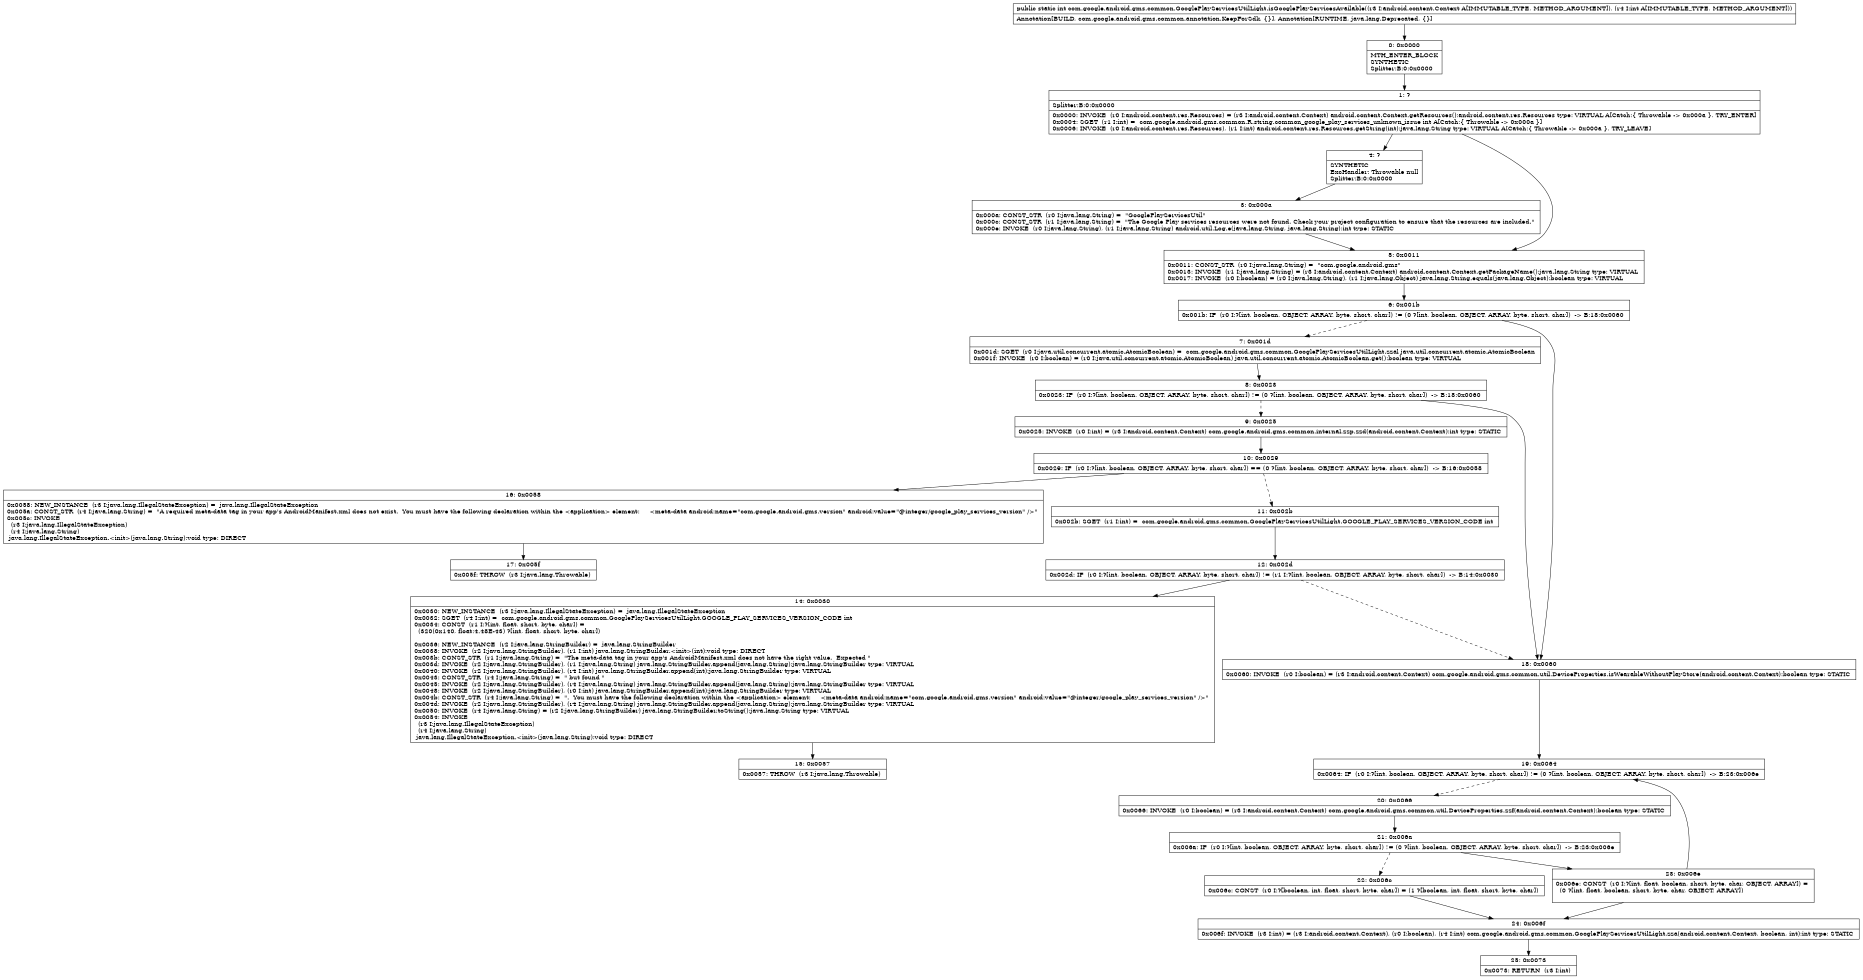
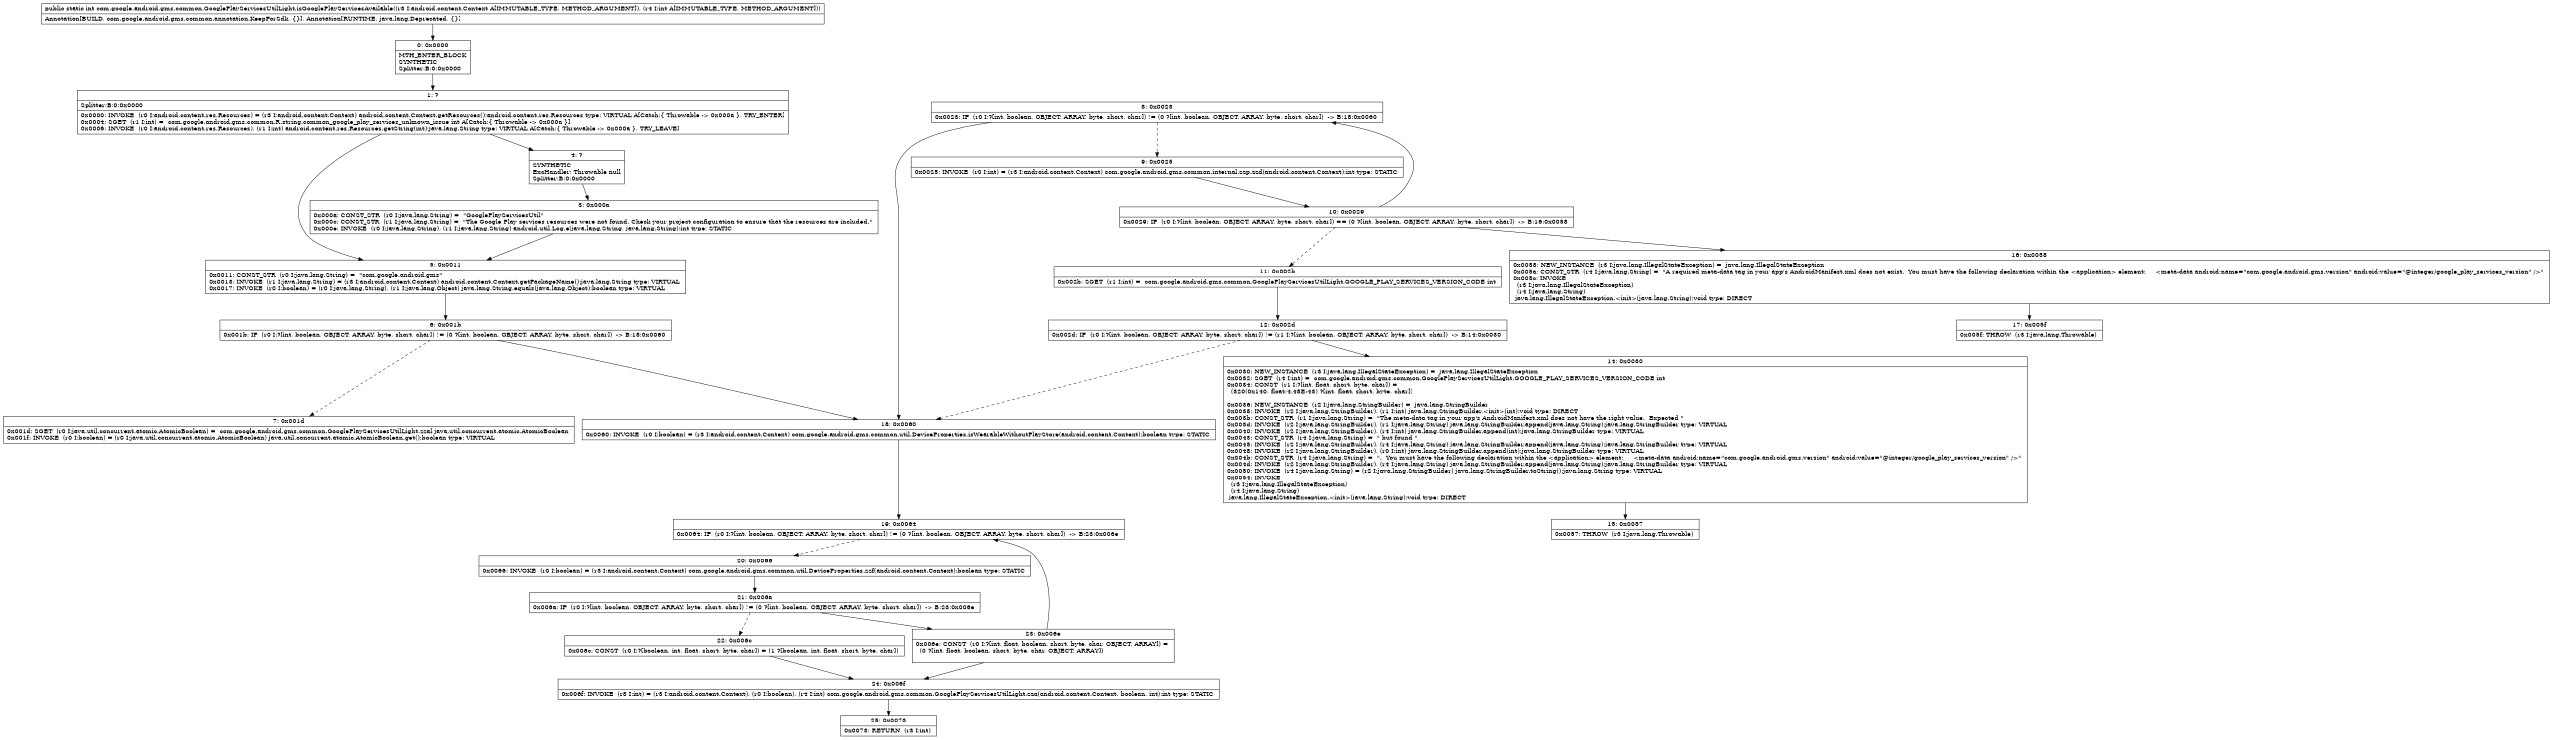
  digraph {
    node [shape=record]
    n1 [label="{0\:\ 0x0000|MTH_ENTER_BLOCK\lSYNTHETIC\lSplitter:B:0:0x0000\l}"]
    n2 [label="{1\:\ ?|Splitter:B:0:0x0000\l|0x0000: INVOKE  (r0 I:android.content.res.Resources) = (r3 I:android.content.Context) android.content.Context.getResources():android.content.res.Resources type: VIRTUAL A[Catch:\{ Throwable \-\> 0x000a \}, TRY_ENTER]\l0x0004: SGET  (r1 I:int) =  com.google.android.gms.common.R.string.common_google_play_services_unknown_issue int A[Catch:\{ Throwable \-\> 0x000a \}]\l0x0006: INVOKE  (r0 I:android.content.res.Resources), (r1 I:int) android.content.res.Resources.getString(int):java.lang.String type: VIRTUAL A[Catch:\{ Throwable \-\> 0x000a \}, TRY_LEAVE]\l}"]
    n3 [label="{4\:\ ?|SYNTHETIC\lExcHandler: Throwable null\lSplitter:B:0:0x0000\l}"]
    n4 [label="{5\:\ 0x0011|0x0011: CONST_STR  (r0 I:java.lang.String) =  \"com.google.android.gms\" \l0x0013: INVOKE  (r1 I:java.lang.String) = (r3 I:android.content.Context) android.content.Context.getPackageName():java.lang.String type: VIRTUAL \l0x0017: INVOKE  (r0 I:boolean) = (r0 I:java.lang.String), (r1 I:java.lang.Object) java.lang.String.equals(java.lang.Object):boolean type: VIRTUAL \l}"]
    n5 [label="{3\:\ 0x000a|0x000a: CONST_STR  (r0 I:java.lang.String) =  \"GooglePlayServicesUtil\" \l0x000c: CONST_STR  (r1 I:java.lang.String) =  \"The Google Play services resources were not found. Check your project configuration to ensure that the resources are included.\" \l0x000e: INVOKE  (r0 I:java.lang.String), (r1 I:java.lang.String) android.util.Log.e(java.lang.String, java.lang.String):int type: STATIC \l}"]
    n6 [label="{6\:\ 0x001b|0x001b: IF  (r0 I:?[int, boolean, OBJECT, ARRAY, byte, short, char]) != (0 ?[int, boolean, OBJECT, ARRAY, byte, short, char])  \-\> B:18:0x0060 \l}"]
    n7 [label="{7\:\ 0x001d|0x001d: SGET  (r0 I:java.util.concurrent.atomic.AtomicBoolean) =  com.google.android.gms.common.GooglePlayServicesUtilLight.zzal java.util.concurrent.atomic.AtomicBoolean \l0x001f: INVOKE  (r0 I:boolean) = (r0 I:java.util.concurrent.atomic.AtomicBoolean) java.util.concurrent.atomic.AtomicBoolean.get():boolean type: VIRTUAL \l}"]
    n8 [label="{18\:\ 0x0060|0x0060: INVOKE  (r0 I:boolean) = (r3 I:android.content.Context) com.google.android.gms.common.util.DeviceProperties.isWearableWithoutPlayStore(android.content.Context):boolean type: STATIC \l}"]
    n9 [label="{8\:\ 0x0023|0x0023: IF  (r0 I:?[int, boolean, OBJECT, ARRAY, byte, short, char]) != (0 ?[int, boolean, OBJECT, ARRAY, byte, short, char])  \-\> B:18:0x0060 \l}"]
    n10 [label="{19\:\ 0x0064|0x0064: IF  (r0 I:?[int, boolean, OBJECT, ARRAY, byte, short, char]) != (0 ?[int, boolean, OBJECT, ARRAY, byte, short, char])  \-\> B:23:0x006e \l}"]
    n11 [label="{9\:\ 0x0025|0x0025: INVOKE  (r0 I:int) = (r3 I:android.content.Context) com.google.android.gms.common.internal.zzp.zzd(android.content.Context):int type: STATIC \l}"]
    n12 [label="{10\:\ 0x0029|0x0029: IF  (r0 I:?[int, boolean, OBJECT, ARRAY, byte, short, char]) == (0 ?[int, boolean, OBJECT, ARRAY, byte, short, char])  \-\> B:16:0x0058 \l}"]
    n13 [label="{11\:\ 0x002b|0x002b: SGET  (r1 I:int) =  com.google.android.gms.common.GooglePlayServicesUtilLight.GOOGLE_PLAY_SERVICES_VERSION_CODE int \l}"]
    n14 [label="{16\:\ 0x0058|0x0058: NEW_INSTANCE  (r3 I:java.lang.IllegalStateException) =  java.lang.IllegalStateException \l0x005a: CONST_STR  (r4 I:java.lang.String) =  \"A required meta\-data tag in your app's AndroidManifest.xml does not exist.  You must have the following declaration within the \<application\> element:     \<meta\-data android:name=\"com.google.android.gms.version\" android:value=\"@integer\/google_play_services_version\" \/\>\" \l0x005c: INVOKE  \l  (r3 I:java.lang.IllegalStateException)\l  (r4 I:java.lang.String)\l java.lang.IllegalStateException.\<init\>(java.lang.String):void type: DIRECT \l}"]
    n15 [label="{12\:\ 0x002d|0x002d: IF  (r0 I:?[int, boolean, OBJECT, ARRAY, byte, short, char]) != (r1 I:?[int, boolean, OBJECT, ARRAY, byte, short, char])  \-\> B:14:0x0030 \l}"]
    n16 [label="{17\:\ 0x005f|0x005f: THROW  (r3 I:java.lang.Throwable) \l}"]
    n17 [label="{14\:\ 0x0030|0x0030: NEW_INSTANCE  (r3 I:java.lang.IllegalStateException) =  java.lang.IllegalStateException \l0x0032: SGET  (r4 I:int) =  com.google.android.gms.common.GooglePlayServicesUtilLight.GOOGLE_PLAY_SERVICES_VERSION_CODE int \l0x0034: CONST  (r1 I:?[int, float, short, byte, char]) = \l  (320(0x140, float:4.48E\-43) ?[int, float, short, byte, char])\l \l0x0036: NEW_INSTANCE  (r2 I:java.lang.StringBuilder) =  java.lang.StringBuilder \l0x0038: INVOKE  (r2 I:java.lang.StringBuilder), (r1 I:int) java.lang.StringBuilder.\<init\>(int):void type: DIRECT \l0x003b: CONST_STR  (r1 I:java.lang.String) =  \"The meta\-data tag in your app's AndroidManifest.xml does not have the right value.  Expected \" \l0x003d: INVOKE  (r2 I:java.lang.StringBuilder), (r1 I:java.lang.String) java.lang.StringBuilder.append(java.lang.String):java.lang.StringBuilder type: VIRTUAL \l0x0040: INVOKE  (r2 I:java.lang.StringBuilder), (r4 I:int) java.lang.StringBuilder.append(int):java.lang.StringBuilder type: VIRTUAL \l0x0043: CONST_STR  (r4 I:java.lang.String) =  \" but found \" \l0x0045: INVOKE  (r2 I:java.lang.StringBuilder), (r4 I:java.lang.String) java.lang.StringBuilder.append(java.lang.String):java.lang.StringBuilder type: VIRTUAL \l0x0048: INVOKE  (r2 I:java.lang.StringBuilder), (r0 I:int) java.lang.StringBuilder.append(int):java.lang.StringBuilder type: VIRTUAL \l0x004b: CONST_STR  (r4 I:java.lang.String) =  \".  You must have the following declaration within the \<application\> element:     \<meta\-data android:name=\"com.google.android.gms.version\" android:value=\"@integer\/google_play_services_version\" \/\>\" \l0x004d: INVOKE  (r2 I:java.lang.StringBuilder), (r4 I:java.lang.String) java.lang.StringBuilder.append(java.lang.String):java.lang.StringBuilder type: VIRTUAL \l0x0050: INVOKE  (r4 I:java.lang.String) = (r2 I:java.lang.StringBuilder) java.lang.StringBuilder.toString():java.lang.String type: VIRTUAL \l0x0054: INVOKE  \l  (r3 I:java.lang.IllegalStateException)\l  (r4 I:java.lang.String)\l java.lang.IllegalStateException.\<init\>(java.lang.String):void type: DIRECT \l}"]
    n18 [label="{15\:\ 0x0057|0x0057: THROW  (r3 I:java.lang.Throwable) \l}"]
    n19 [label="{20\:\ 0x0066|0x0066: INVOKE  (r0 I:boolean) = (r3 I:android.content.Context) com.google.android.gms.common.util.DeviceProperties.zzf(android.content.Context):boolean type: STATIC \l}"]
    n20 [label="{21\:\ 0x006a|0x006a: IF  (r0 I:?[int, boolean, OBJECT, ARRAY, byte, short, char]) != (0 ?[int, boolean, OBJECT, ARRAY, byte, short, char])  \-\> B:23:0x006e \l}"]
    n21 [label="{23\:\ 0x006e|0x006e: CONST  (r0 I:?[int, float, boolean, short, byte, char, OBJECT, ARRAY]) = \l  (0 ?[int, float, boolean, short, byte, char, OBJECT, ARRAY])\l \l}"]
    n22 [label="{24\:\ 0x006f|0x006f: INVOKE  (r3 I:int) = (r3 I:android.content.Context), (r0 I:boolean), (r4 I:int) com.google.android.gms.common.GooglePlayServicesUtilLight.zza(android.content.Context, boolean, int):int type: STATIC \l}"]
    n23 [label="{22\:\ 0x006c|0x006c: CONST  (r0 I:?[boolean, int, float, short, byte, char]) = (1 ?[boolean, int, float, short, byte, char]) \l}"]
    n24 [label="{25\:\ 0x0073|0x0073: RETURN  (r3 I:int) \l}"]
    n25 [label="{public static int com.google.android.gms.common.GooglePlayServicesUtilLight.isGooglePlayServicesAvailable((r3 I:android.content.Context A[IMMUTABLE_TYPE, METHOD_ARGUMENT]), (r4 I:int A[IMMUTABLE_TYPE, METHOD_ARGUMENT]))  | Annotation[BUILD, com.google.android.gms.common.annotation.KeepForSdk, \{\}], Annotation[RUNTIME, java.lang.Deprecated, \{\}]\l}"]
    n1 -> n2
    n2 -> n3
    n2 -> n4
    n3 -> n5
    n4 -> n6
    n5 -> n4
    n6 -> n7 [style=dashed]
    n6 -> n8
-   n7 -> n9
+   n12 -> n9
    n8 -> n10
    n9 -> n8
    n9 -> n11 [style=dashed]
    n10 -> n19 [style=dashed]
    n11 -> n12
    n12 -> n13 [style=dashed]
    n12 -> n14
    n13 -> n15
    n14 -> n16
    n15 -> n8 [style=dashed]
    n15 -> n17
    n17 -> n18
    n19 -> n20
    n20 -> n21
    n20 -> n23 [style=dashed]
    n21 -> n10
    n21 -> n22
    n22 -> n24
    n23 -> n22
    n25 -> n1
  }
